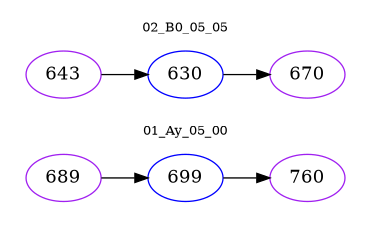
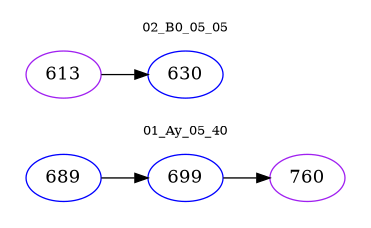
  digraph {
    rankdir=LR
    node [color=purple]
    edge [color=black]
-   n1 [label=689]
+   n1 [color=blue label=689]
    n2 [color=blue label=699]
    n3 [label=760]
-   n4 [label=643]
+   n4 [label=613]
    n5 [color=blue label=630]
-   n6 [label=670]
    subgraph cluster_1 {
      color=white
      fontsize=10
-     label="01_Ay_05_00"
+     label="01_Ay_05_40"
      n1
      n2
      n3
    }
    subgraph cluster_2 {
      color=white
      fontsize=10
      label="02_B0_05_05"
      n4
      n5
-     n6
    }
    n1 -> n2
    n2 -> n3
    n4 -> n5
-   n5 -> n6
  }
